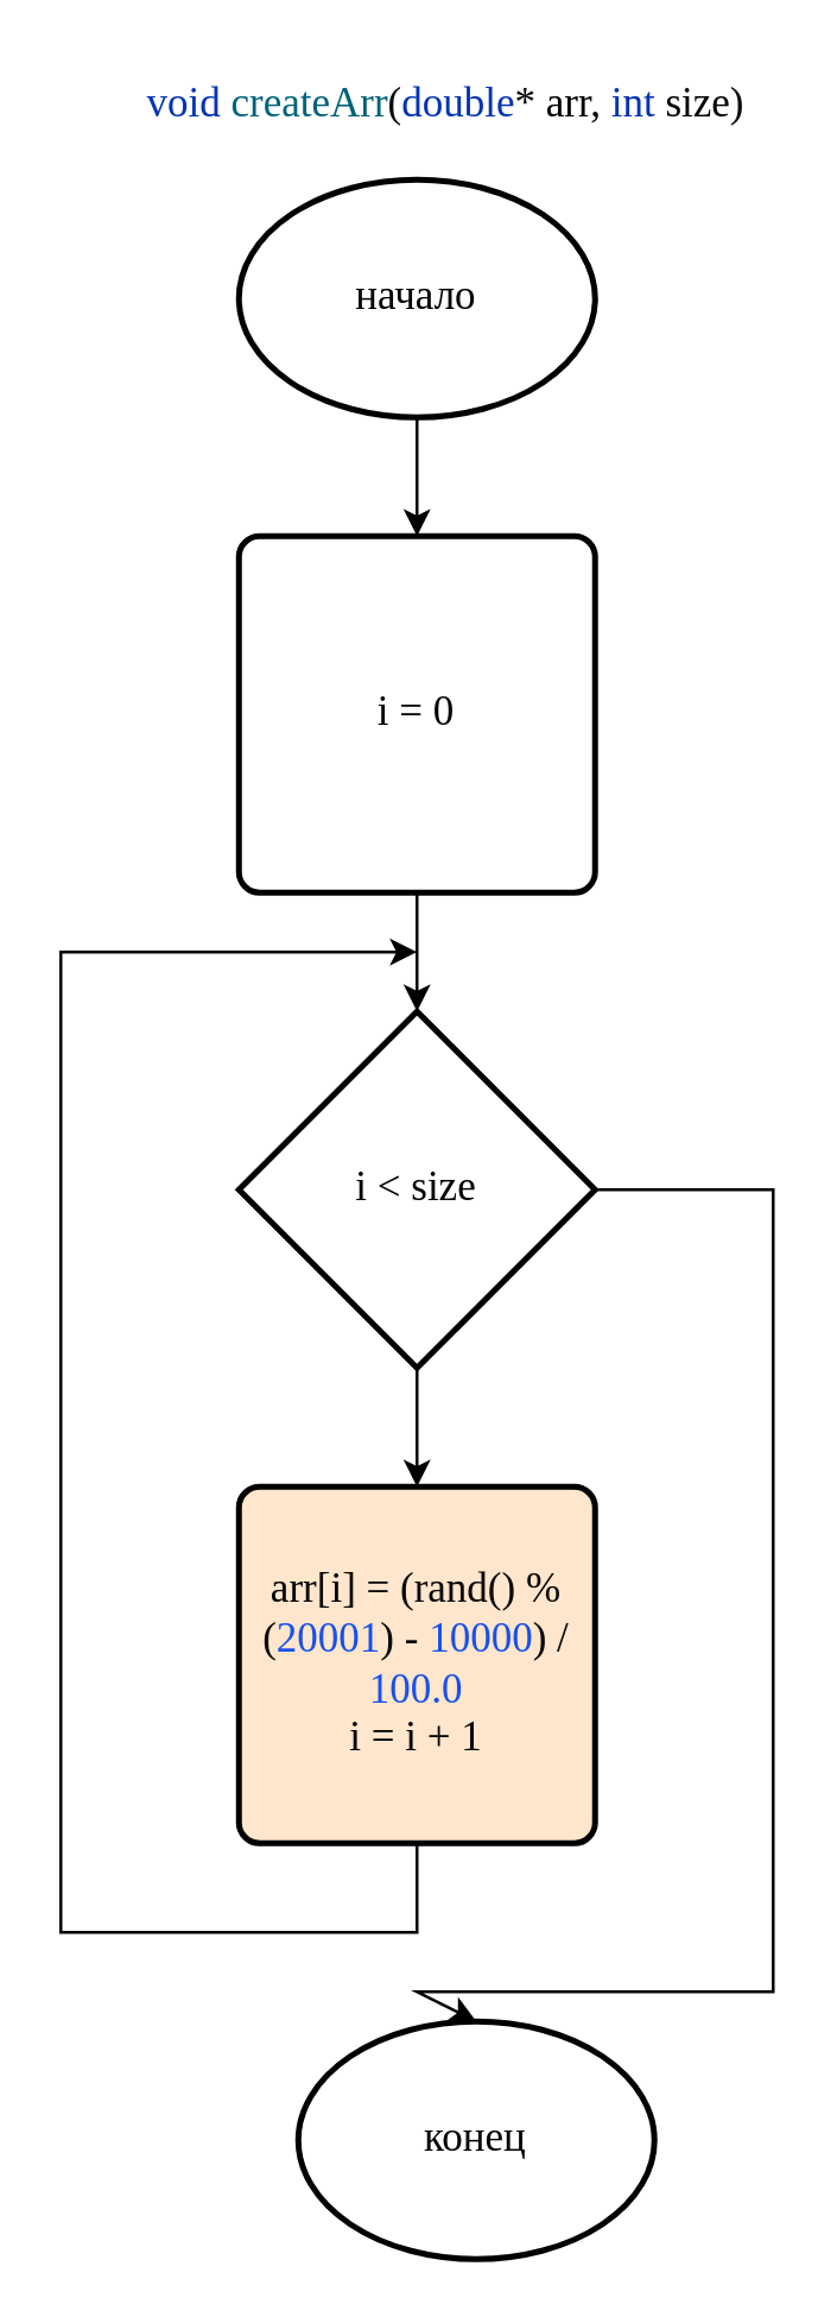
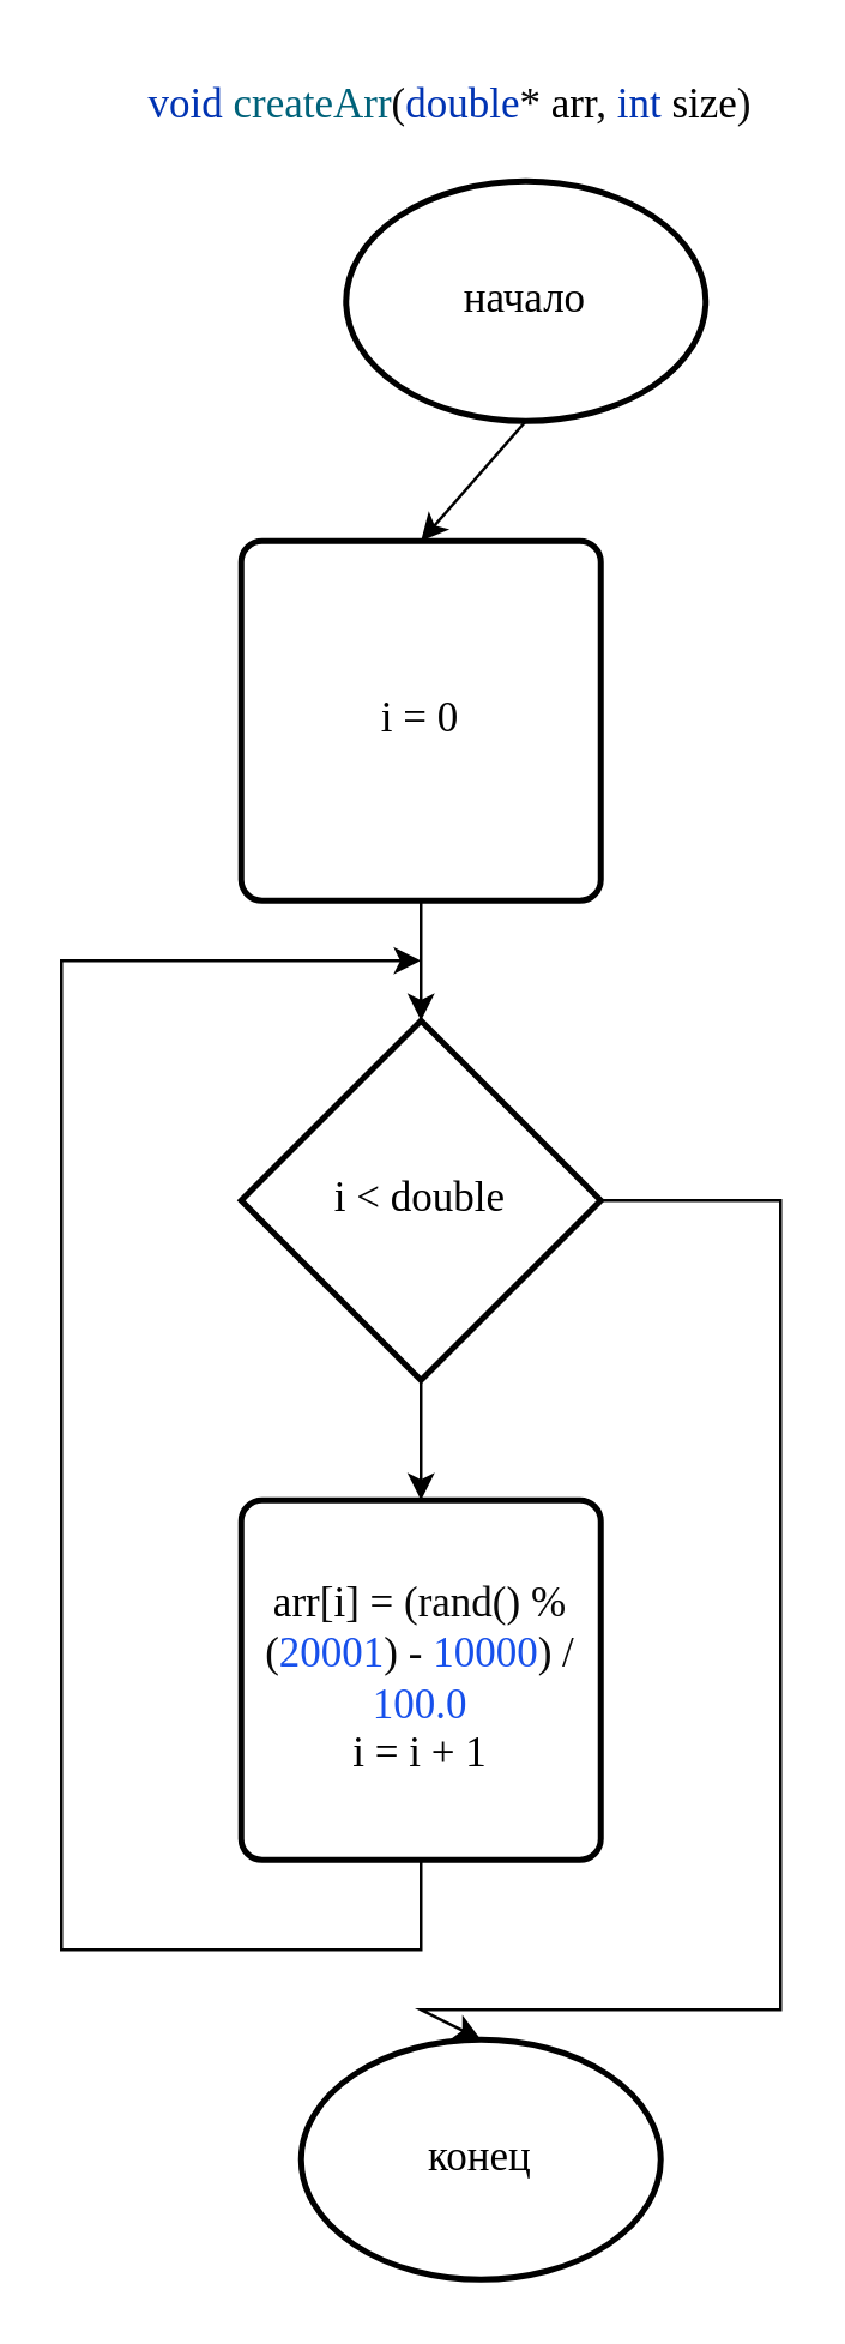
  <mxCell id="0" />
  <mxCell id="1" parent="0" />
- <mxCell id="2" value="начало" style="strokeWidth=2;html=1;shape=mxgraph.flowchart.start_1;whiteSpace=wrap;fontFamily=Times New Roman;fontSize=14;fontColor=#000000;labelBackgroundColor=none;" parent="1" vertex="1"><mxGeometry x="80" y="60" width="120" height="80" as="geometry" /></mxCell>
+ <mxCell id="2" value="начало" style="strokeWidth=2;html=1;shape=mxgraph.flowchart.start_1;whiteSpace=wrap;fontFamily=Times New Roman;fontSize=14;fontColor=#000000;labelBackgroundColor=none;" parent="1" vertex="1"><mxGeometry x="115" y="60" width="120" height="80" as="geometry" /></mxCell>
  <mxCell id="3" value="&lt;div style=&quot;&quot;&gt;&lt;div&gt;&lt;span style=&quot;background-color: initial;&quot;&gt;i = 0&lt;/span&gt;&lt;/div&gt;&lt;/div&gt;" style="rounded=1;whiteSpace=wrap;html=1;absoluteArcSize=1;arcSize=14;strokeWidth=2;fontFamily=Times New Roman;fontSize=14;fontColor=#000000;labelBackgroundColor=none;" parent="1" vertex="1"><mxGeometry x="80" y="180" width="120" height="120" as="geometry" /></mxCell>
- <mxCell id="4" value="i &amp;lt; size" style="strokeWidth=2;html=1;shape=mxgraph.flowchart.decision;whiteSpace=wrap;fontFamily=Times New Roman;fontSize=14;fontColor=#000000;labelBackgroundColor=none;" parent="1" vertex="1"><mxGeometry x="80" y="340" width="120" height="120" as="geometry" /></mxCell>
- <mxCell id="5" value="&lt;div&gt;&lt;div style=&quot;color: rgb(8, 8, 8);&quot;&gt;&lt;div style=&quot;&quot;&gt;&lt;span style=&quot;color:#000000;&quot;&gt;arr&lt;/span&gt;[&lt;span style=&quot;color:#000000;&quot;&gt;i&lt;/span&gt;] = (rand() % (&lt;span style=&quot;color:#1750eb;&quot;&gt;20001&lt;/span&gt;) - &lt;span style=&quot;color:#1750eb;&quot;&gt;10000&lt;/span&gt;) / &lt;span style=&quot;color:#1750eb;&quot;&gt;100.0&lt;/span&gt;&lt;/div&gt;&lt;/div&gt;&lt;/div&gt;i = i + 1" style="rounded=1;whiteSpace=wrap;html=1;absoluteArcSize=1;arcSize=14;strokeWidth=2;fontFamily=Times New Roman;fontSize=14;fontColor=#000000;labelBackgroundColor=none;fillColor=#ffe6cc;" parent="1" vertex="1"><mxGeometry x="80" y="500" width="120" height="120" as="geometry" /></mxCell>
+ <mxCell id="4" value="i &amp;lt; double" style="strokeWidth=2;html=1;shape=mxgraph.flowchart.decision;whiteSpace=wrap;fontFamily=Times New Roman;fontSize=14;fontColor=#000000;labelBackgroundColor=none;" parent="1" vertex="1"><mxGeometry x="80" y="340" width="120" height="120" as="geometry" /></mxCell>
+ <mxCell id="5" value="&lt;div&gt;&lt;div style=&quot;color: rgb(8, 8, 8);&quot;&gt;&lt;div style=&quot;&quot;&gt;&lt;span style=&quot;color:#000000;&quot;&gt;arr&lt;/span&gt;[&lt;span style=&quot;color:#000000;&quot;&gt;i&lt;/span&gt;] = (rand() % (&lt;span style=&quot;color:#1750eb;&quot;&gt;20001&lt;/span&gt;) - &lt;span style=&quot;color:#1750eb;&quot;&gt;10000&lt;/span&gt;) / &lt;span style=&quot;color:#1750eb;&quot;&gt;100.0&lt;/span&gt;&lt;/div&gt;&lt;/div&gt;&lt;/div&gt;i = i + 1" style="rounded=1;whiteSpace=wrap;html=1;absoluteArcSize=1;arcSize=14;strokeWidth=2;fontFamily=Times New Roman;fontSize=14;fontColor=#000000;labelBackgroundColor=none;" parent="1" vertex="1"><mxGeometry x="80" y="500" width="120" height="120" as="geometry" /></mxCell>
  <mxCell id="6" value="" style="endArrow=classic;html=1;rounded=0;exitX=0.5;exitY=1;exitDx=0;exitDy=0;exitPerimeter=0;entryX=0.5;entryY=0;entryDx=0;entryDy=0;fontFamily=Times New Roman;fontSize=14;fontColor=#000000;labelBackgroundColor=none;" parent="1" source="2" target="3" edge="1"><mxGeometry width="50" height="50" relative="1" as="geometry"><mxPoint x="170" y="330" as="sourcePoint" /><mxPoint x="220" y="280" as="targetPoint" /></mxGeometry></mxCell>
  <mxCell id="7" value="" style="endArrow=classic;html=1;rounded=0;exitX=0.5;exitY=1;exitDx=0;exitDy=0;entryX=0.5;entryY=0;entryDx=0;entryDy=0;entryPerimeter=0;fontFamily=Times New Roman;fontSize=14;fontColor=#000000;labelBackgroundColor=none;" parent="1" source="3" target="4" edge="1"><mxGeometry width="50" height="50" relative="1" as="geometry"><mxPoint x="150" y="150" as="sourcePoint" /><mxPoint x="150" y="190" as="targetPoint" /></mxGeometry></mxCell>
  <mxCell id="8" value="" style="endArrow=classic;html=1;rounded=0;exitX=0.5;exitY=1;exitDx=0;exitDy=0;entryX=0.5;entryY=0;entryDx=0;entryDy=0;exitPerimeter=0;fontFamily=Times New Roman;fontSize=14;fontColor=#000000;labelBackgroundColor=none;" parent="1" source="4" edge="1"><mxGeometry width="50" height="50" relative="1" as="geometry"><mxPoint x="150" y="310" as="sourcePoint" /><mxPoint x="140" y="500" as="targetPoint" /></mxGeometry></mxCell>
  <mxCell id="9" value="" style="endArrow=classic;html=1;rounded=0;exitX=0.5;exitY=1;exitDx=0;exitDy=0;fontFamily=Times New Roman;fontSize=14;fontColor=#000000;labelBackgroundColor=none;" parent="1" source="5" edge="1"><mxGeometry width="50" height="50" relative="1" as="geometry"><mxPoint x="150" y="790" as="sourcePoint" /><mxPoint x="140" y="320" as="targetPoint" /><Array as="points"><mxPoint x="140" y="650" /><mxPoint x="20" y="650" /><mxPoint x="20" y="320" /></Array></mxGeometry></mxCell>
  <mxCell id="10" value="" style="endArrow=classic;html=1;rounded=0;exitX=1;exitY=0.5;exitDx=0;exitDy=0;exitPerimeter=0;entryX=0.5;entryY=0;entryDx=0;entryDy=0;entryPerimeter=0;fontFamily=Times New Roman;fontSize=14;fontColor=#000000;labelBackgroundColor=none;" parent="1" source="4" target="11" edge="1"><mxGeometry width="50" height="50" relative="1" as="geometry"><mxPoint x="150" y="470" as="sourcePoint" /><mxPoint x="150" y="1205" as="targetPoint" /><Array as="points"><mxPoint x="260" y="400" /><mxPoint x="260" y="670" /><mxPoint x="140" y="670" /></Array></mxGeometry></mxCell>
  <mxCell id="11" value="конец" style="strokeWidth=2;html=1;shape=mxgraph.flowchart.start_1;whiteSpace=wrap;fontFamily=Times New Roman;fontSize=14;fontColor=#000000;labelBackgroundColor=none;" parent="1" vertex="1"><mxGeometry x="100" y="680" width="120" height="80" as="geometry" /></mxCell>
  <mxCell id="12" value="&lt;div style=&quot;background-color:#ffffff;color:#080808&quot;&gt;&lt;div&gt;&lt;div style=&quot;&quot;&gt;&lt;span style=&quot;color:#0033b3;&quot;&gt;void &lt;/span&gt;&lt;span style=&quot;color:#00627a;&quot;&gt;createArr&lt;/span&gt;(&lt;span style=&quot;color:#0033b3;&quot;&gt;double&lt;/span&gt;* &lt;span style=&quot;color:#000000;&quot;&gt;arr&lt;/span&gt;, &lt;span style=&quot;color:#0033b3;&quot;&gt;int &lt;/span&gt;&lt;span style=&quot;color:#000000;&quot;&gt;size&lt;/span&gt;)&lt;/div&gt;&lt;/div&gt;&lt;/div&gt;" style="text;html=1;align=center;verticalAlign=middle;whiteSpace=wrap;rounded=0;fontFamily=Times New Roman;fontSize=14;" parent="1" vertex="1"><mxGeometry x="40" y="20" width="220" height="30" as="geometry" /></mxCell>
